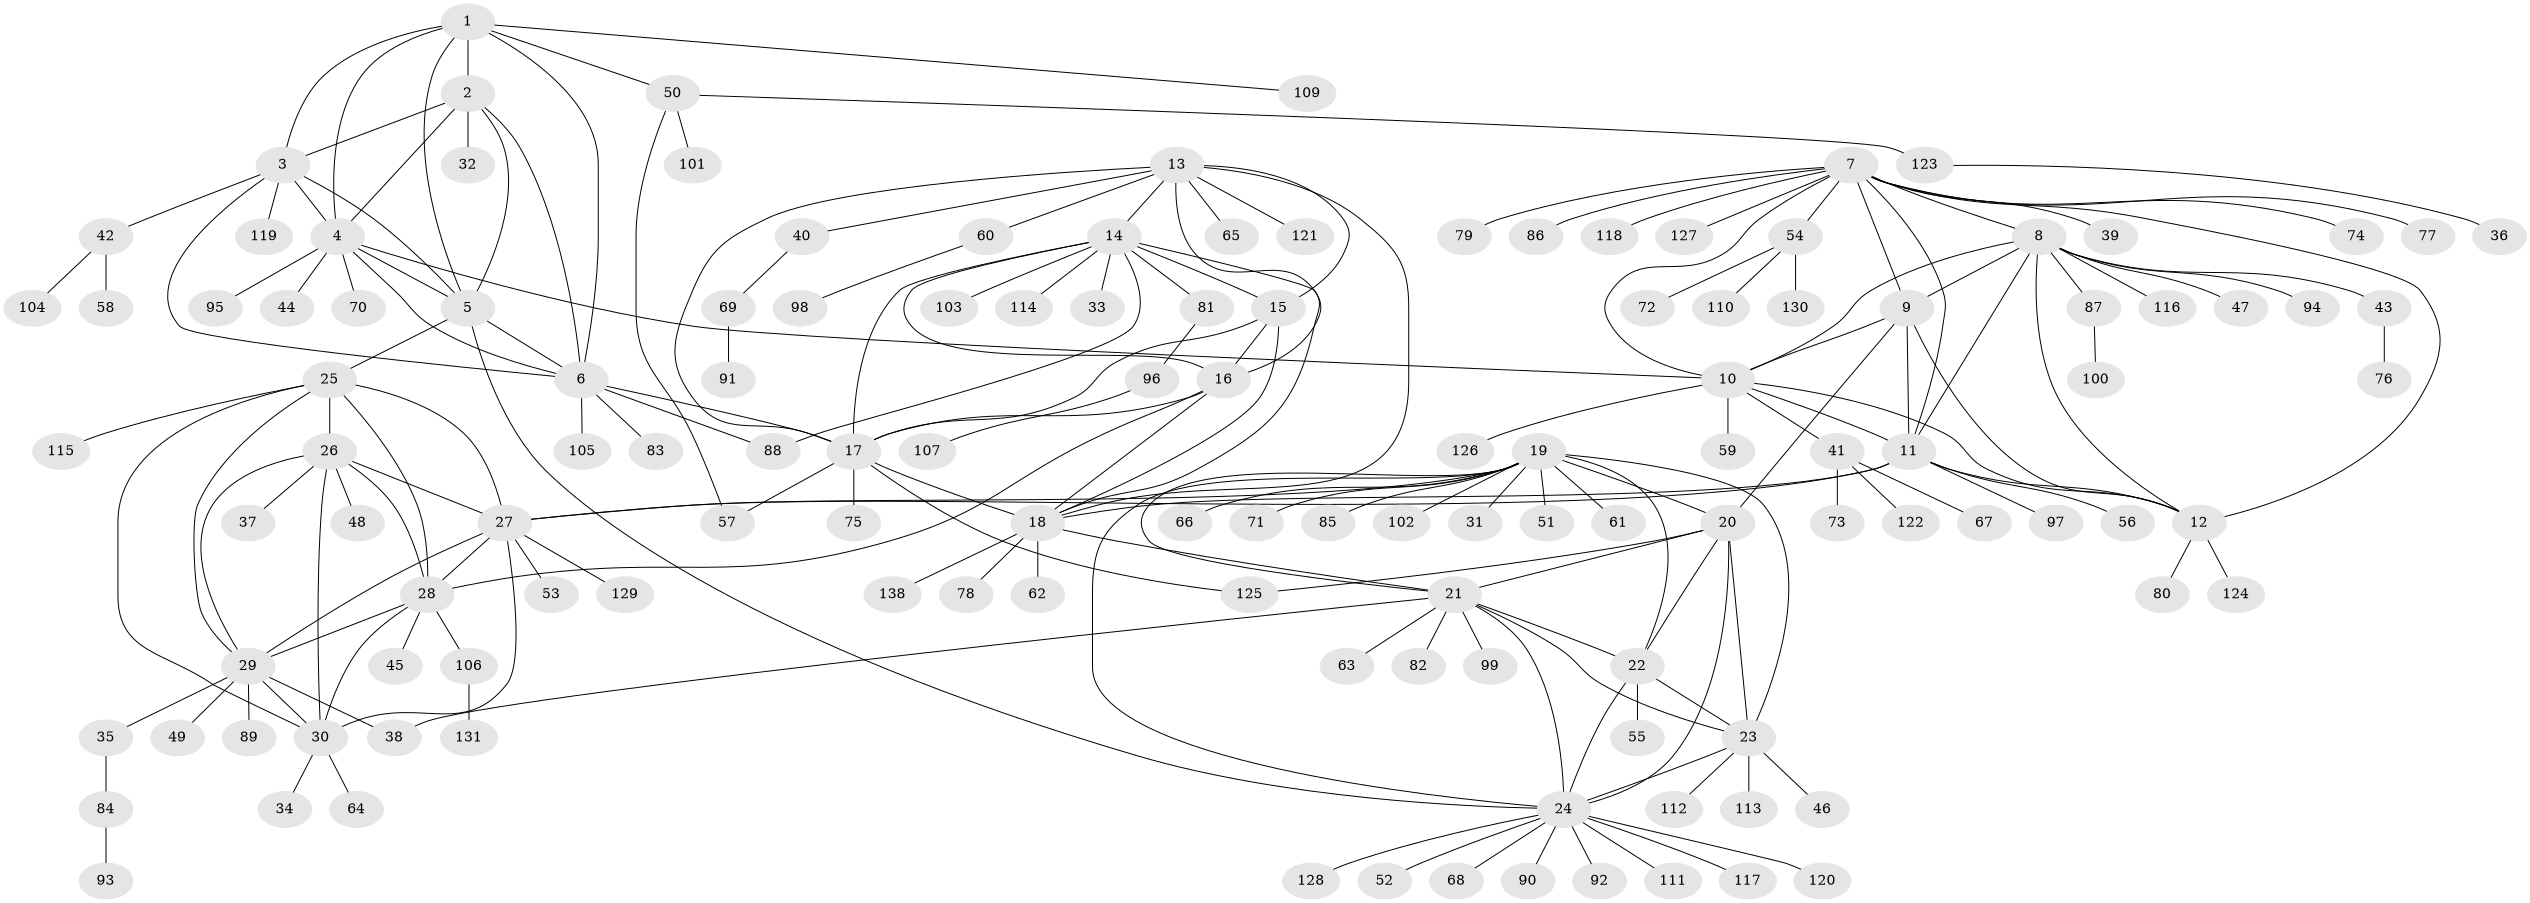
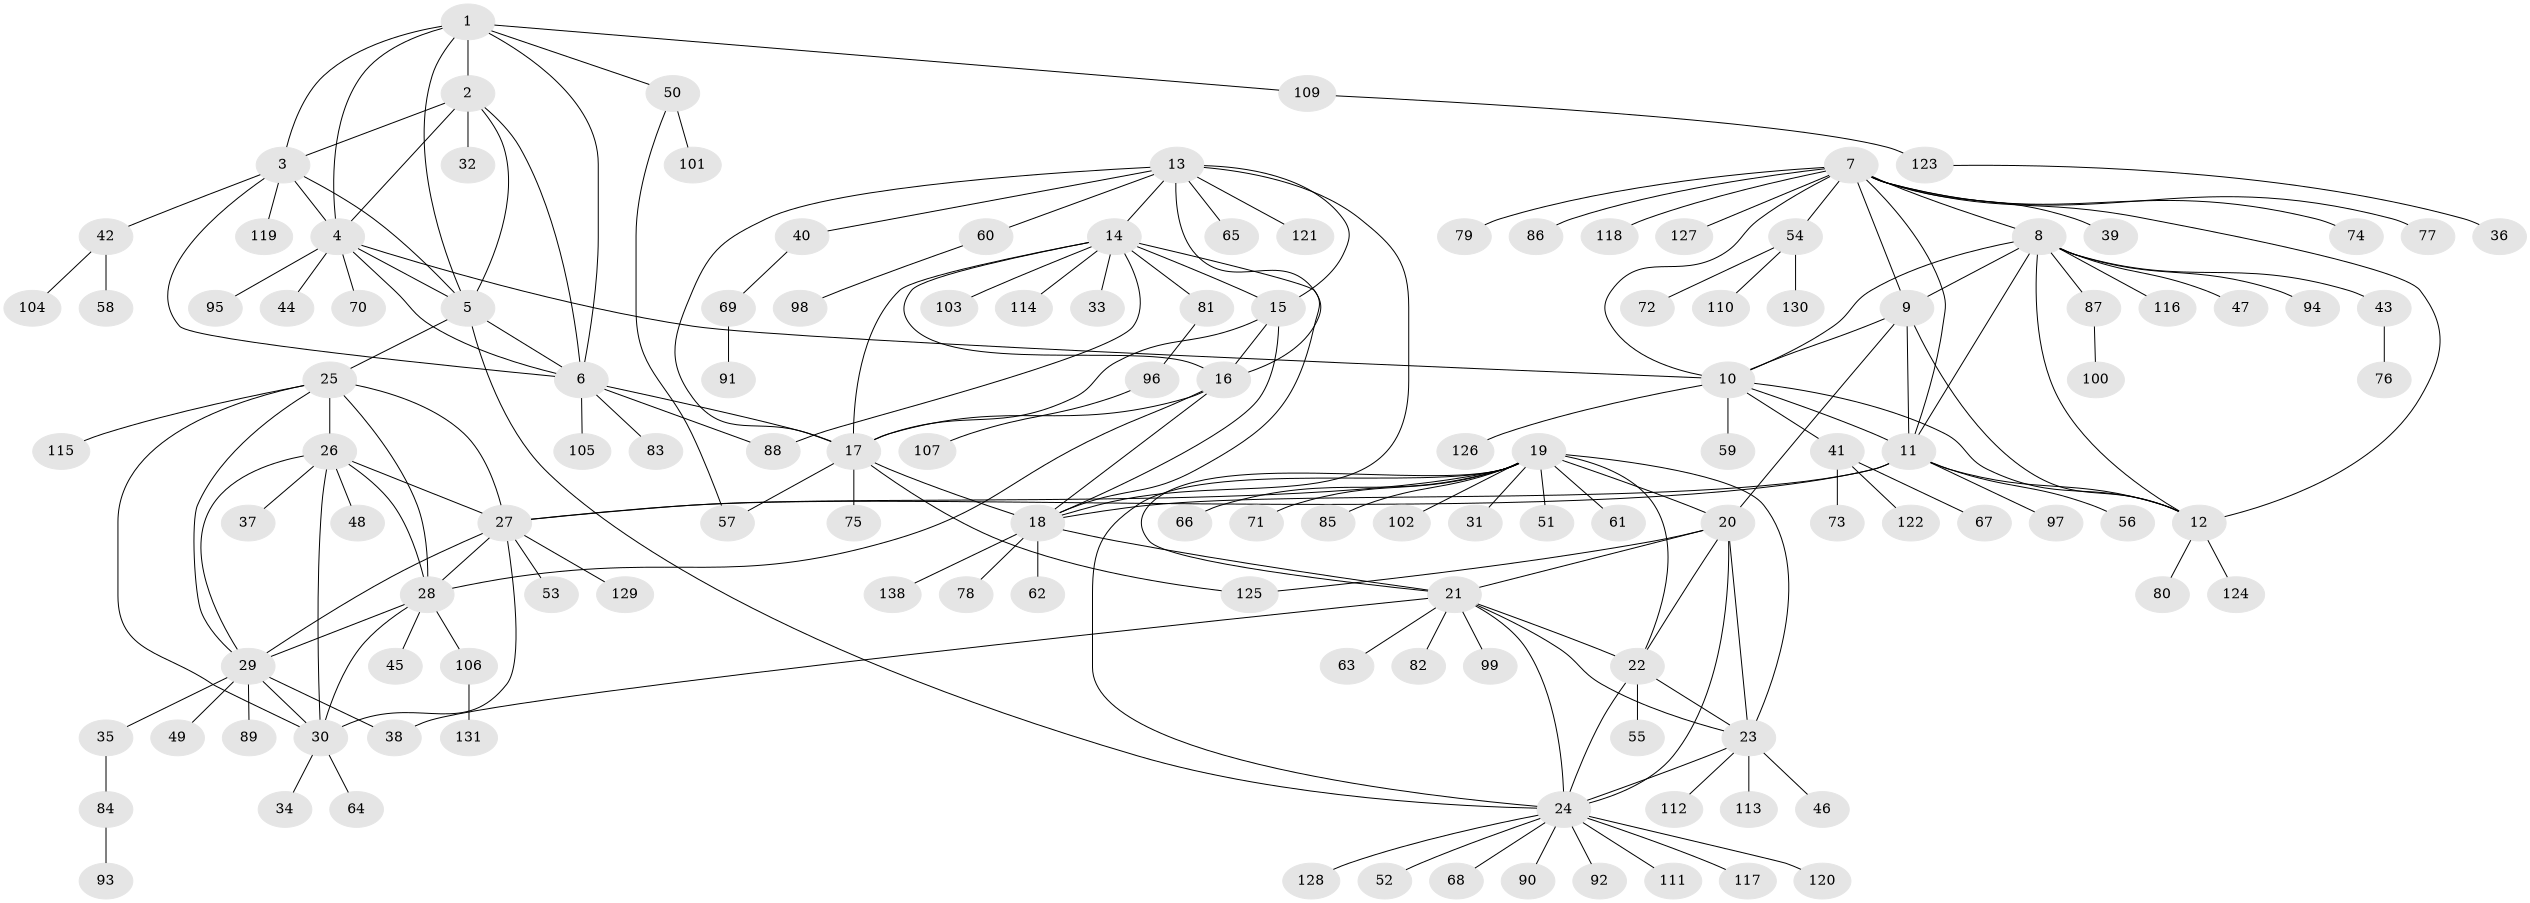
  graph {
    node [color=gray90 style=filled]
    1
    2
    3
    4
    5
    6
    50
    109
    32
    42
    119
    10
    44
    70
    95
    24
    25
    17
    83
    88
    105
    57
    101
    123
    58
    104
    11
    12
    41
    59
    126
    52
    68
    90
    92
    111
    117
    120
    128
    27
    28
    26
    29
    30
    115
    18
    75
    125
    7
    8
    9
    39
    54
    74
    77
    79
    86
    118
    127
    43
    47
    87
    94
    116
    20
    56
    97
    80
    124
    72
    110
    130
    76
    100
    21
    22
    23
    67
    73
    122
    62
    78
    n83 [label=138]
    53
    129
    13
    14
    15
    16
    40
    60
    65
    121
    33
    81
    103
    114
    69
    98
    96
    45
    106
    38
    63
    82
    99
    19
    31
    51
    61
    66
    71
    85
    102
    55
    46
    112
    113
    37
    48
    35
    49
    89
    34
    64
    131
    84
    93
    91
    36
    107
    1 -- 2
    1 -- 3
    1 -- 4
    1 -- 5
    1 -- 6
    1 -- 50
    1 -- 109
    2 -- 3
    2 -- 4
    2 -- 5
    2 -- 6
    2 -- 32
    3 -- 4
    3 -- 5
    3 -- 6
    3 -- 42
    3 -- 119
    4 -- 5
    4 -- 6
    4 -- 10
    4 -- 44
    4 -- 70
    4 -- 95
    5 -- 6
    5 -- 24
    5 -- 25
    6 -- 17
    6 -- 83
    6 -- 88
    6 -- 105
    50 -- 57
    50 -- 101
-   50 -- 123
+   109 -- 123
    42 -- 58
    42 -- 104
    10 -- 11
    10 -- 12
    10 -- 41
    10 -- 59
    10 -- 126
    24 -- 52
    24 -- 68
    24 -- 90
    24 -- 92
    24 -- 111
    24 -- 117
    24 -- 120
    24 -- 128
    25 -- 27
    25 -- 28
    25 -- 26
    25 -- 29
    25 -- 30
    25 -- 115
    17 -- 57
    17 -- 18
    17 -- 75
    17 -- 125
    123 -- 36
    11 -- 12
    11 -- 27
    11 -- 18
    11 -- 56
    11 -- 97
    12 -- 80
    12 -- 124
    41 -- 67
    41 -- 73
    41 -- 122
    27 -- 28
    27 -- 29
    27 -- 30
    27 -- 53
    27 -- 129
    28 -- 29
    28 -- 30
    28 -- 45
    28 -- 106
    26 -- 27
    26 -- 28
    26 -- 29
    26 -- 30
    26 -- 37
    26 -- 48
    29 -- 30
    29 -- 38
    29 -- 35
    29 -- 49
    29 -- 89
    30 -- 34
    30 -- 64
    18 -- 21
    18 -- 62
    18 -- 78
    18 -- n83
    7 -- 10
    7 -- 11
    7 -- 12
    7 -- 8
    7 -- 9
    7 -- 39
    7 -- 54
    7 -- 74
    7 -- 77
    7 -- 79
    7 -- 86
    7 -- 118
    7 -- 127
    8 -- 10
    8 -- 11
    8 -- 12
    8 -- 9
    8 -- 43
    8 -- 47
    8 -- 87
    8 -- 94
    8 -- 116
    9 -- 10
    9 -- 11
    9 -- 12
    9 -- 20
    54 -- 72
    54 -- 110
    54 -- 130
    43 -- 76
    87 -- 100
    20 -- 24
    20 -- 125
    20 -- 21
    20 -- 22
    20 -- 23
    21 -- 24
    21 -- 22
    21 -- 23
    21 -- 38
    21 -- 63
    21 -- 82
    21 -- 99
    22 -- 24
    22 -- 23
    22 -- 55
    23 -- 24
    23 -- 46
    23 -- 112
    23 -- 113
    13 -- 17
    13 -- 18
    13 -- 14
    13 -- 15
    13 -- 16
    13 -- 40
    13 -- 60
    13 -- 65
    13 -- 121
    14 -- 17
    14 -- 88
    14 -- 18
    14 -- 15
    14 -- 16
    14 -- 33
    14 -- 81
    14 -- 103
    14 -- 114
    15 -- 17
    15 -- 18
    15 -- 16
    16 -- 17
    16 -- 28
    16 -- 18
    40 -- 69
    60 -- 98
    81 -- 96
    69 -- 91
    96 -- 107
    106 -- 131
    19 -- 24
    19 -- 27
    19 -- 20
    19 -- 21
    19 -- 22
    19 -- 23
    19 -- 31
    19 -- 51
    19 -- 61
    19 -- 66
    19 -- 71
    19 -- 85
    19 -- 102
    35 -- 84
    84 -- 93
  }
